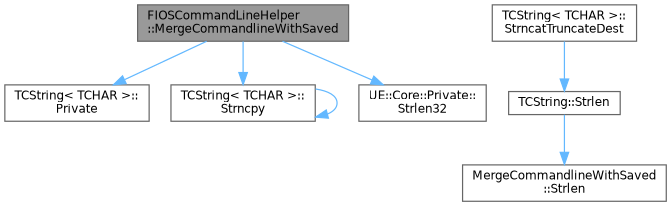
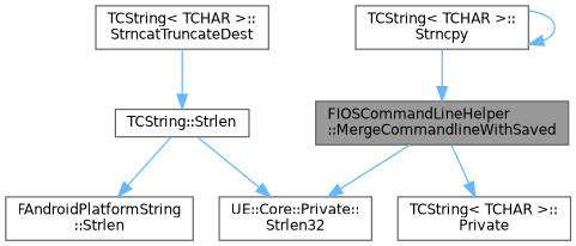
  digraph {
    rankdir=TB
    node [color=grey40 fillcolor=white fontname=Helvetica fontsize=10 shape=box style=filled]
    edge [color=steelblue1 fontname=Helvetica fontsize=10 labelfontname=Helvetica labelfontsize=10 style=solid]
    n1 [color=gray40 fillcolor=grey60 fontcolor=black height=0.2 label="FIOSCommandLineHelper\l::MergeCommandlineWithSaved" width=0.4]
    n2 [height=0.2 label="TCString\< TCHAR \>::\lPrivate" width=0.4]
    n3 [height=0.2 label="TCString\< TCHAR \>::\lStrncpy" width=0.4]
    n4 [height=0.2 label="UE::Core::Private::\lStrlen32" width=0.4]
    n5 [height=0.2 label="TCString\< TCHAR \>::\lStrncatTruncateDest" width=0.4]
    n6 [height=0.2 label="TCString::Strlen" width=0.4]
-   n7 [height=0.2 label="MergeCommandlineWithSaved\l::Strlen" width=0.4]
+   n7 [height=0.2 label="FAndroidPlatformString\l::Strlen" width=0.4]
    n1 -> n2
-   n1 -> n3
+   n3 -> n1
    n1 -> n4
    n3 -> n3
    n5 -> n6
+   n6 -> n4
    n6 -> n7
  }
